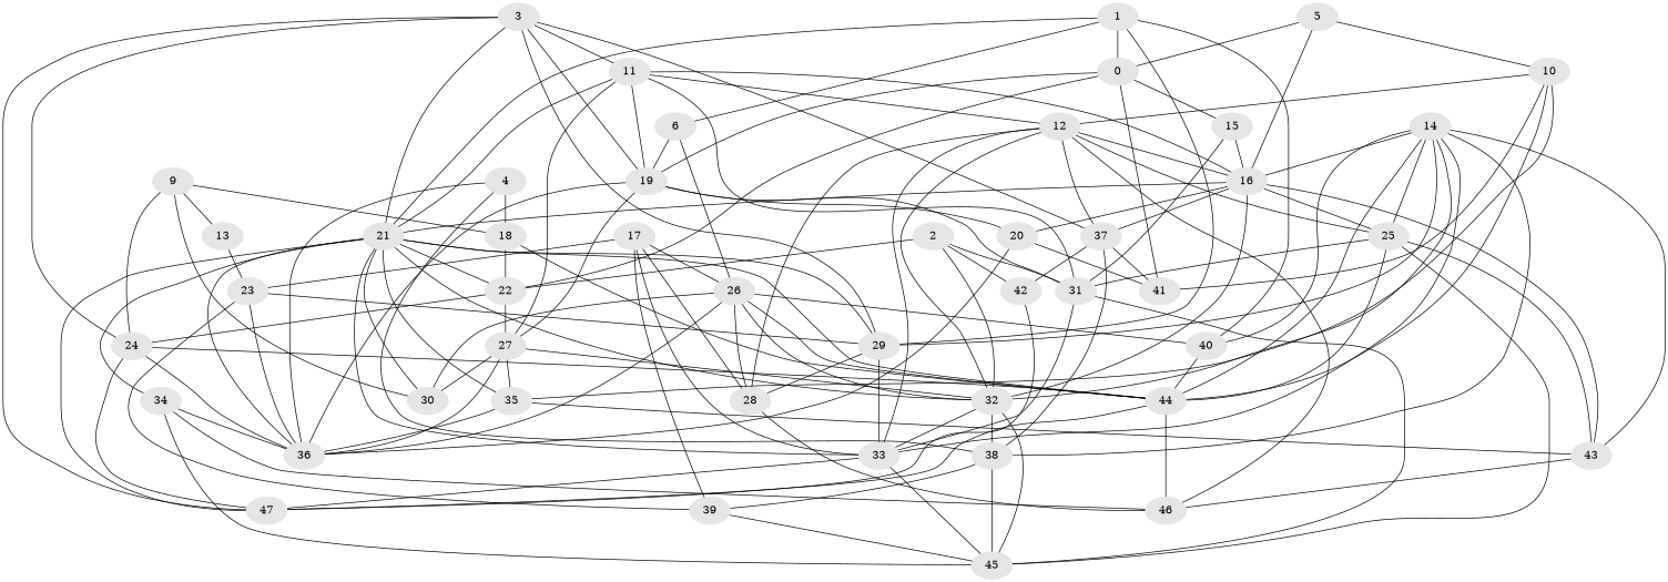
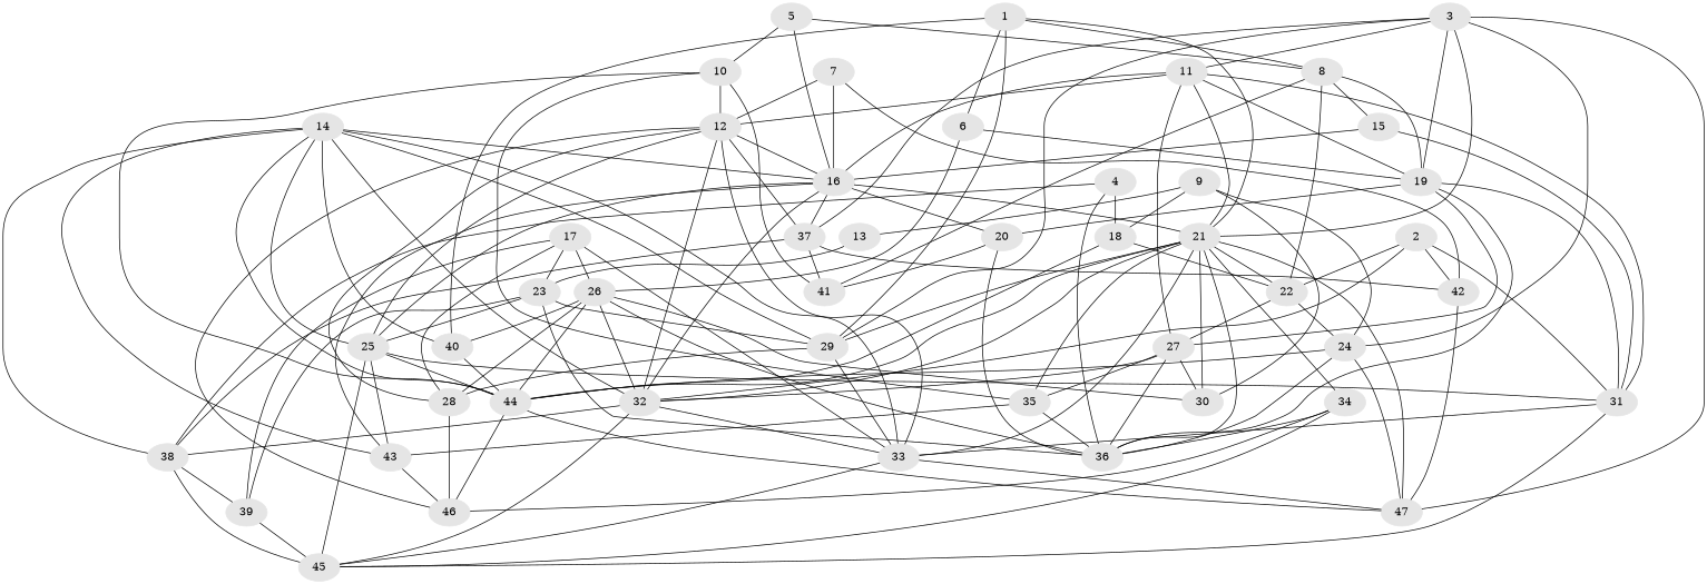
  graph {
    fontname="DejaVu Serif"
    node [color=gray90 fontname="DejaVu Serif" style=filled]
    edge [fontname="DejaVu Serif" weight=1.0]
    1
    6
-   8 [label=0]
+   8
    21
    29
    40
    19
    26
    22
    15
    41
    32
    47
    36
    30
    35
    44
    33
    34
    28
    2
    31
    42
    24
    27
    45
    38
    3
    11
    37
    16
    12
    20
    4
    18
    39
    5
    10
    25
    43
+   7
    46
    9
    13
    23
    14
    17
    1 -- 6
    1 -- 8
    1 -- 21
    1 -- 29
    1 -- 40
    6 -- 19
    6 -- 26
    8 -- 19
    8 -- 22
    8 -- 15
    8 -- 41
    21 -- 29 [weight=2.0]
    21 -- 22
    21 -- 32
    21 -- 47
    21 -- 36
    21 -- 30 [weight=2.0]
    21 -- 35 [weight=3.0]
    21 -- 44 [weight=2.0]
    21 -- 33 [weight=2.0]
    21 -- 34
    29 -- 33
    29 -- 28
    40 -- 44
    19 -- 36
    19 -- 31
    19 -- 27
    19 -- 20 [weight=2.0]
    26 -- 40
    26 -- 32 [weight=2.0]
    26 -- 36
    26 -- 30
    26 -- 44
    26 -- 28
    22 -- 24
    22 -- 27
    15 -- 31
    15 -- 16 [weight=2.0]
    32 -- 33
    32 -- 45
    32 -- 38
    35 -- 36
    35 -- 43
    44 -- 47
    44 -- 46
    33 -- 47
    33 -- 45
    34 -- 36
    34 -- 45
    34 -- 46
    28 -- 46
    2 -- 22
    2 -- 32
    2 -- 31
    2 -- 42
    31 -- 33
    31 -- 45
    42 -- 47
    24 -- 47
    24 -- 36
    24 -- 44
    27 -- 32
    27 -- 36
    27 -- 30
    27 -- 35
    38 -- 45 [weight=3.0]
    38 -- 39
    3 -- 21
    3 -- 29
    3 -- 19
    3 -- 47
    3 -- 24
    3 -- 11
    3 -- 37
    11 -- 21
    11 -- 19
    11 -- 31
    11 -- 27 [weight=2.0]
    11 -- 16
    11 -- 12
    37 -- 41
    37 -- 42
    37 -- 38
    16 -- 21
    16 -- 32
    16 -- 37
    16 -- 20
    16 -- 25
    16 -- 43
    12 -- 32
    12 -- 33
    12 -- 28
    12 -- 37
    12 -- 16
    12 -- 25
    12 -- 46
    20 -- 41
    20 -- 36
    4 -- 36
    4 -- 38 [weight=2.0]
    4 -- 18
    18 -- 22
    18 -- 44
    39 -- 45
    5 -- 8
    5 -- 16
    5 -- 10
    10 -- 41
    10 -- 35
    10 -- 44
    10 -- 12
    25 -- 44
    25 -- 31
    25 -- 45
    25 -- 43
    43 -- 46
+   7 -- 42
+   7 -- 16 [weight=2.0]
+   7 -- 12
    9 -- 30
    9 -- 24
    9 -- 18
    9 -- 13
    13 -- 23
    23 -- 29
    23 -- 36
    23 -- 39
+   23 -- 25
    14 -- 29
    14 -- 40
    14 -- 32
    14 -- 44
    14 -- 33
    14 -- 38
    14 -- 16
    14 -- 25
    14 -- 43
    17 -- 26
    17 -- 33 [weight=2.0]
    17 -- 28
    17 -- 39
    17 -- 23
  }
